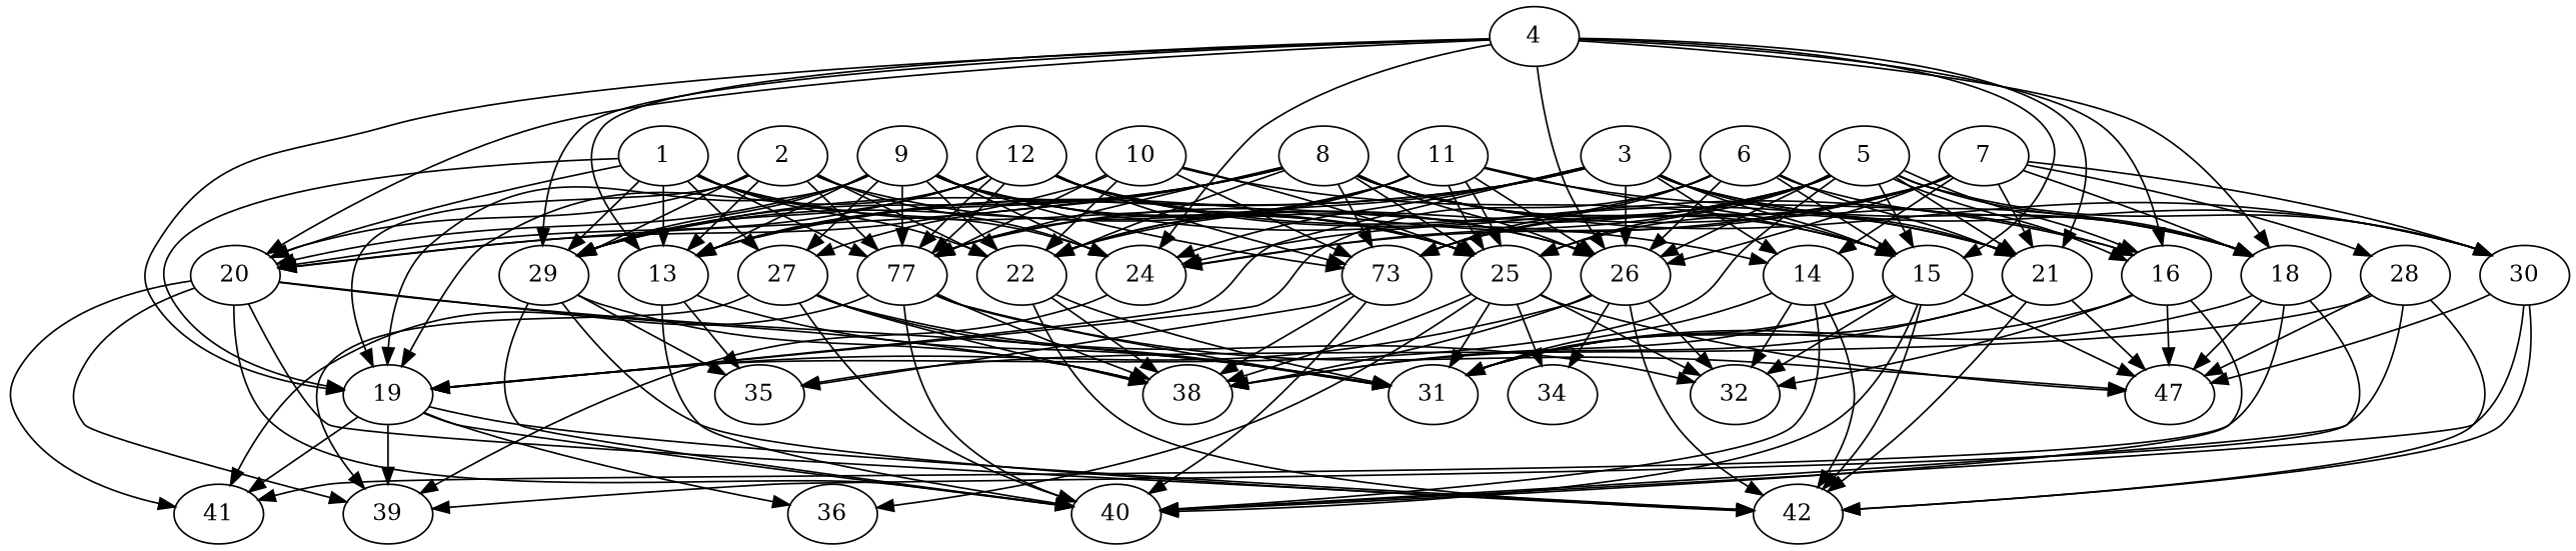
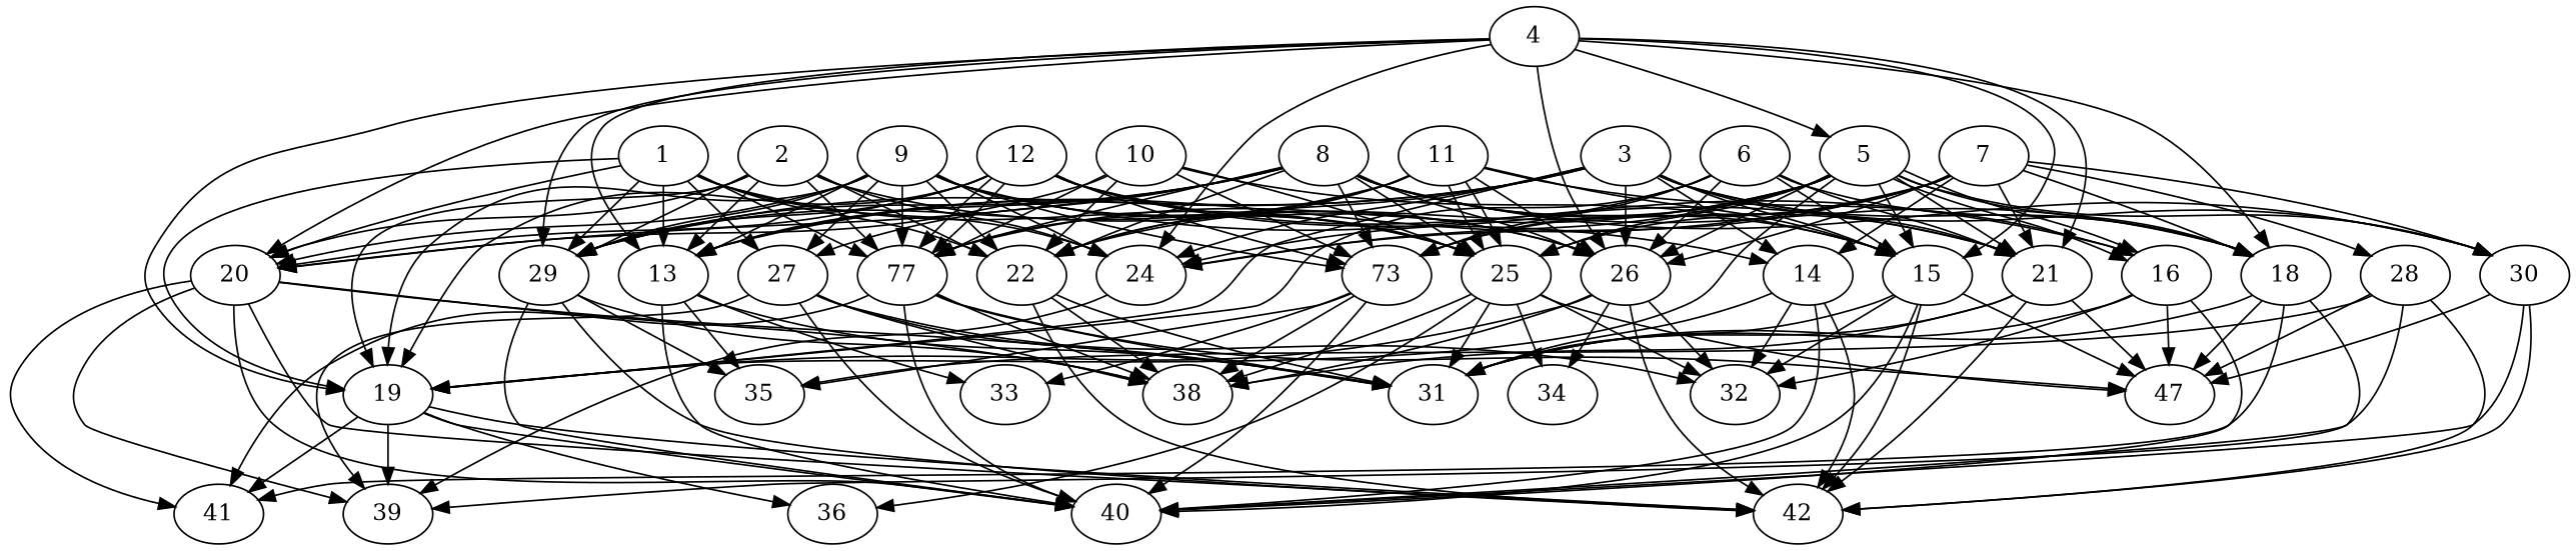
  digraph {
    node [alpha=0.14]
    1 [alpha=0.05 expect_size=1462466704310641098752]
    13 [alpha=0.00 expect_size=91248555953688624]
    n3 [alpha=0.11 expect_size=351341312025103958016 label=77]
    19 [alpha=0.17 expect_size=1375653542255183003648]
    20 [alpha=0.08 expect_size=39097712092970483712]
    22 [alpha=0.01 expect_size=12101180759567566]
    24 [alpha=0.16 expect_size=4746302903363035]
    25 [alpha=0.03 expect_size=469932402630811392]
    27 [alpha=0.04 expect_size=2311385398667886198784]
    29 [alpha=0.15 expect_size=16211593258365616128]
    31 [expect_size=6671198435673530]
+   33 [alpha=0.02 expect_size=47533279234402287616]
    35 [expect_size=173393228181087977472]
    40 [alpha=0.11 expect_size=8990794572493281]
    n15 [alpha=0.00 expect_size=810140097604222976000 label=47]
    38 [alpha=0.13 expect_size=91284947146375168000]
    41 [expect_size=766782888443571456]
    42 [alpha=0.10 expect_size=973663297273531]
    36 [alpha=0.09 expect_size=127765724712115634176]
    39 [alpha=0.07 expect_size=9964593794344956]
    32 [alpha=0.08 expect_size=1740071062777142181888]
    34 [alpha=0.18 expect_size=1846584672230834176000]
    2 [alpha=0.09 expect_size=105629821212151216]
    26 [expect_size=401209033373857664]
    3 [alpha=0.03 expect_size=49411483796334104]
    14 [alpha=0.05 expect_size=4304095622645474]
    15 [alpha=0.13 expect_size=251358892657737728000]
    18 [alpha=0.03 expect_size=16412354891957948]
    21 [alpha=0.10 expect_size=1248306590199703]
    30 [alpha=0.11 expect_size=129193608401125376000]
    4 [alpha=0.08 expect_size=982048111386972416]
    16 [alpha=0.07 expect_size=243994859070609408]
    5 [alpha=0.17 expect_size=1546917508614042880]
    n34 [alpha=0.09 expect_size=36650827738813300736 label=73]
    6 [alpha=0.19 expect_size=1364824832492441698304]
    7 [alpha=0.10 expect_size=3020542883199377920]
    28 [alpha=0.12 expect_size=1753497074952282]
    8 [alpha=0.01 expect_size=2574430054975584]
    9 [alpha=0.06 expect_size=6808563817555951616]
    10 [alpha=0.02 expect_size=21880294901551228]
    11 [alpha=0.02 expect_size=8960070276675139]
    12 [expect_size=996610647909203968]
    1 -> 13
    1 -> n3
    1 -> 19
    1 -> 20
    1 -> 22
    1 -> 24
    1 -> 25
    1 -> 27
    1 -> 29
    13 -> 31
+   13 -> 33
    13 -> 35
    13 -> 40
    n3 -> 31
    n3 -> 40
    n3 -> n15
    n3 -> 38
    n3 -> 41
    19 -> 40
    19 -> 41
    19 -> 42
    19 -> 36
    19 -> 39
    20 -> 31
    20 -> 40
    20 -> 38
    20 -> 41
    20 -> 42
    20 -> 39
    22 -> 31
    22 -> 38
    22 -> 42
    24 -> 39
    25 -> 31
    25 -> n15
    25 -> 38
    25 -> 36
    25 -> 32
    25 -> 34
    27 -> 31
    27 -> 40
    27 -> 38
    27 -> 39
    27 -> 32
    29 -> 35
    29 -> 40
    29 -> 38
    29 -> 42
    2 -> 13
    2 -> n3
    2 -> 19
    2 -> 20
    2 -> 22
    2 -> 24
    2 -> 29
    2 -> 26
    26 -> 19
    26 -> 38
    26 -> 42
    26 -> 32
    26 -> 34
    3 -> 13
    3 -> 19
    3 -> 22
    3 -> 24
    3 -> 29
    3 -> 26
    3 -> 14
    3 -> 15
    3 -> 18
    3 -> 21
    3 -> 30
    14 -> 31
    14 -> 40
    14 -> 42
    14 -> 32
    15 -> 31
    15 -> 40
    15 -> n15
-   15 -> 38
    15 -> 42
    15 -> 32
    18 -> 31
    18 -> 40
    18 -> n15
    18 -> 41
    21 -> 31
    21 -> n15
    21 -> 38
    21 -> 42
    30 -> 40
    30 -> n15
    30 -> 42
    4 -> 13
    4 -> 19
    4 -> 20
    4 -> 24
    4 -> 29
    4 -> 26
    4 -> 15
    4 -> 18
    4 -> 21
-   4 -> 16
+   4 -> 5
    16 -> 31
    16 -> 40
    16 -> n15
    16 -> 32
    5 -> n3
    5 -> 19
    5 -> 22
    5 -> 24
    5 -> 25
    5 -> 26
    5 -> 15
    5 -> 18
    5 -> 21
    5 -> 30
    5 -> 16
    5 -> 16
    5 -> n34
+   n34 -> 33
    n34 -> 35
    n34 -> 40
    n34 -> 38
    6 -> 19
    6 -> 24
    6 -> 26
    6 -> 15
    6 -> 18
    6 -> 21
    6 -> n34
    7 -> 13
    7 -> 24
    7 -> 25
    7 -> 26
    7 -> 14
    7 -> 18
    7 -> 21
    7 -> 30
    7 -> n34
    7 -> 28
    28 -> 35
    28 -> n15
    28 -> 42
    28 -> 39
    8 -> 13
    8 -> n3
    8 -> 20
    8 -> 22
    8 -> 25
    8 -> 27
    8 -> 29
    8 -> 26
    8 -> 15
    8 -> 18
    8 -> 21
    8 -> 30
    8 -> n34
    9 -> 13
    9 -> n3
    9 -> 19
    9 -> 20
    9 -> 22
    9 -> 24
    9 -> 25
    9 -> 27
    9 -> 29
    9 -> 26
    9 -> 16
    9 -> n34
    10 -> n3
    10 -> 20
    10 -> 22
    10 -> 25
    10 -> 15
    10 -> n34
    11 -> n3
    11 -> 22
    11 -> 25
    11 -> 25
    11 -> 29
    11 -> 26
    11 -> 15
    11 -> 16
    12 -> n3
    12 -> n3
    12 -> 19
    12 -> 20
    12 -> 25
    12 -> 29
    12 -> 14
    12 -> 21
    12 -> n34
  }
